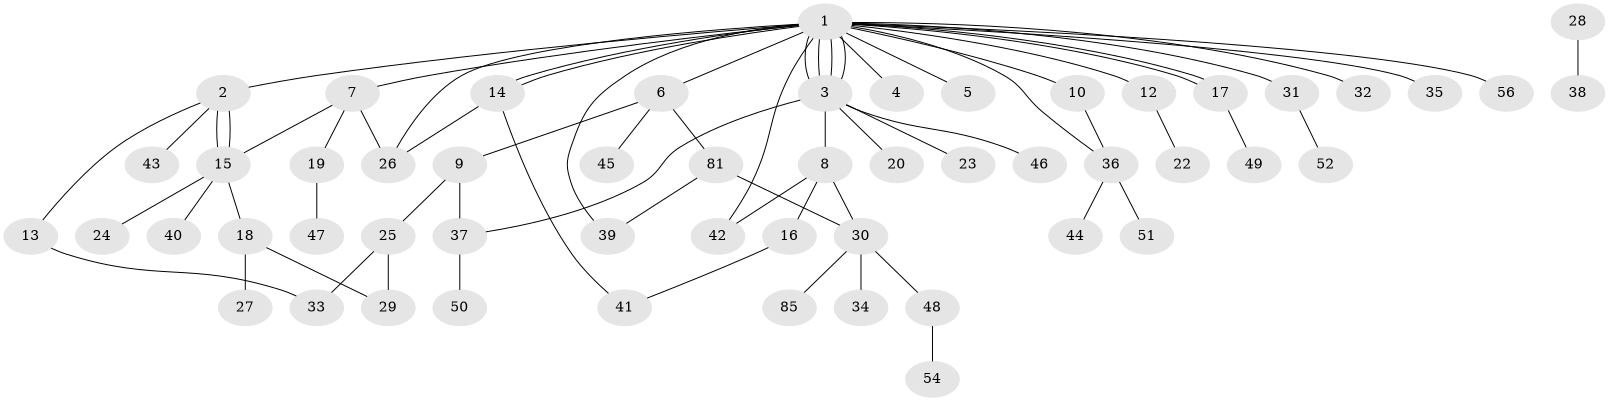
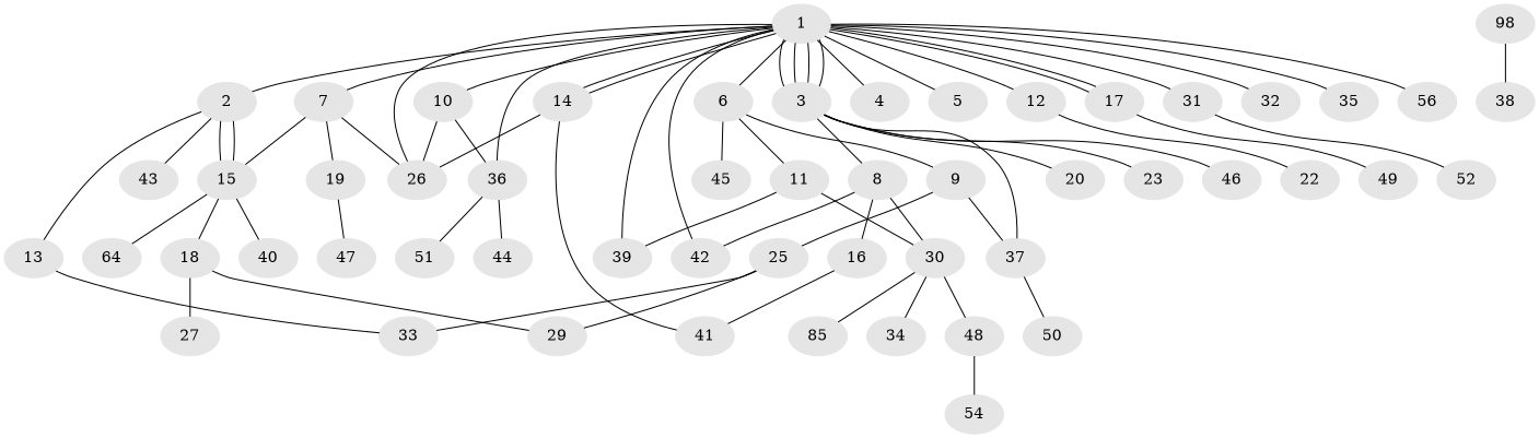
  graph {
    node [color=gray90 style=filled]
    1
    2
    3
    4
    5
    6
    7
    10
    12
    14
    17
    26
    31
    32
    35
    36
    39
    42
    56
    13
    15
    43
    8
    20
    23
    37
    46
    9
-   11 [label=81]
+   11
    45
    19
    22
    41
    49
    52
    44
    51
    33
    18
-   24
+   24 [label=64]
    40
    16
    30
    50
    25
    47
    34
    48
    n49 [label=85]
    29
-   28
+   28 [label=98]
    38
    27
    54
    1 -- 2
    1 -- 3
    1 -- 3
    1 -- 3
    1 -- 3
    1 -- 4
    1 -- 5
    1 -- 6
    1 -- 7
    1 -- 10
    1 -- 12
    1 -- 14
    1 -- 14
    1 -- 17
    1 -- 17
    1 -- 26
    1 -- 31
    1 -- 32
    1 -- 35
    1 -- 36
    1 -- 39
    1 -- 42
    1 -- 56
    2 -- 13
    2 -- 15
    2 -- 15
    2 -- 43
    3 -- 8
    3 -- 20
    3 -- 23
    3 -- 37
    3 -- 46
    6 -- 9
    6 -- 11
    6 -- 45
    7 -- 26
    7 -- 15
    7 -- 19
+   10 -- 26
    10 -- 36
    12 -- 22
    14 -- 26
    14 -- 41
    17 -- 49
    31 -- 52
    36 -- 44
    36 -- 51
    13 -- 33
    15 -- 18
    15 -- 24
    15 -- 40
    8 -- 42
    8 -- 16
    8 -- 30
    37 -- 50
    9 -- 37
    9 -- 25
    11 -- 39
    11 -- 30
    19 -- 47
    18 -- 29
    18 -- 27
    16 -- 41
    30 -- 34
    30 -- 48
    30 -- n49
    25 -- 33
    25 -- 29
    48 -- 54
    28 -- 38
  }
